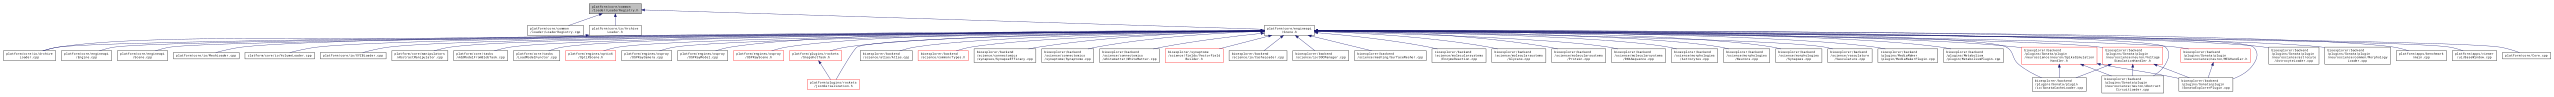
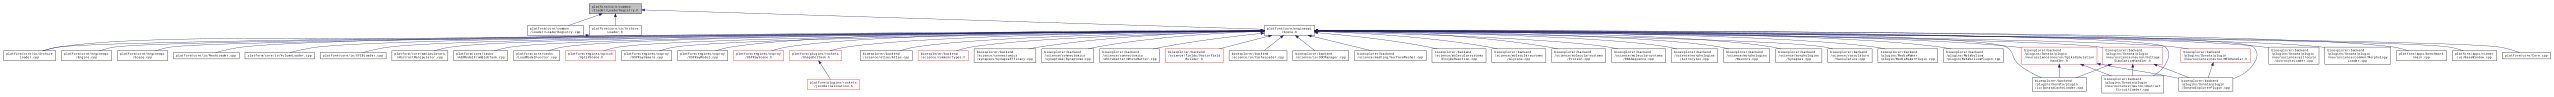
  digraph {
    fontname="Roboto Mono"
    node [color=black fillcolor=white fontname="Roboto Mono" fontsize=10 shape=record style=filled]
    edge [color=midnightblue dir=back fontname="Roboto Mono" fontsize=10 labelfontname=Helvetica labelfontsize=10 style=solid]
    n1 [fillcolor=grey75 fontcolor=black height=0.2 label="platform/core/common\l/loader/LoaderRegistry.h" width=0.4]
    n2 [height=0.2 label="platform/core/common\l/loader/LoaderRegistry.cpp" width=0.4]
    n3 [height=0.2 label="platform/core/engineapi\l/Scene.h" width=0.4]
    n4 [height=0.2 label="platform/core/io/Archive\lLoader.h" width=0.4]
    n5 [height=0.2 label="platform/apps/benchmark\l/main.cpp" width=0.4]
    n6 [height=0.2 label="platform/apps/viewer\l/ui/BaseWindow.cpp" width=0.4]
    n7 [height=0.2 label="platform/core/Core.cpp" width=0.4]
    n8 [height=0.2 label="platform/core/engineapi\l/Engine.cpp" width=0.4]
    n9 [height=0.2 label="platform/core/engineapi\l/Scene.cpp" width=0.4]
    n10 [height=0.2 label="platform/core/io/Archive\lLoader.cpp" width=0.4]
    n11 [height=0.2 label="platform/core/io/MeshLoader.cpp" width=0.4]
    n12 [height=0.2 label="platform/core/io/VolumeLoader.cpp" width=0.4]
    n13 [height=0.2 label="platform/core/io/XYZBLoader.cpp" width=0.4]
    n14 [height=0.2 label="platform/core/manipulators\l/AbstractManipulator.cpp" width=0.4]
    n15 [height=0.2 label="platform/core/tasks\l/AddModelFromBlobTask.cpp" width=0.4]
    n16 [height=0.2 label="platform/core/tasks\l/LoadModelFunctor.cpp" width=0.4]
    n17 [color=red height=0.2 label="platform/engines/optix6\l/OptiXScene.h" width=0.4]
    n18 [height=0.2 label="platform/engines/ospray\l/OSPRayCamera.cpp" width=0.4]
    n19 [height=0.2 label="platform/engines/ospray\l/OSPRayModel.cpp" width=0.4]
    n20 [color=red height=0.2 label="platform/engines/ospray\l/OSPRayScene.h" width=0.4]
    n21 [color=red height=0.2 label="platform/plugins/rockets\l/jsonSerialization.h" width=0.4]
    n22 [color=red height=0.2 label="platform/plugins/rockets\l/SnapshotTask.h" width=0.4]
    n23 [height=0.2 label="bioexplorer/backend\l/science/atlas/Atlas.cpp" width=0.4]
    n24 [color=red height=0.2 label="bioexplorer/backend\l/science/common/Types.h" width=0.4]
    n25 [height=0.2 label="bioexplorer/backend\l/science/connectomics\l/synapses/SynapseEfficacy.cpp" width=0.4]
    n26 [height=0.2 label="bioexplorer/backend\l/science/connectomics\l/synaptome/Synaptome.cpp" width=0.4]
    n27 [height=0.2 label="bioexplorer/backend\l/science/connectomics\l/whitematter/WhiteMatter.cpp" width=0.4]
-   n28 [color=red height=0.2 label="bioexplorer/synaptome\l/science/fields/VectorField\lBuilder.h" width=0.4]
+   n28 [color=red height=0.2 label="bioexplorer/backend\l/science/fields/VectorField\lBuilder.h" width=0.4]
    n29 [height=0.2 label="bioexplorer/backend\l/science/io/CacheLoader.cpp" width=0.4]
    n30 [height=0.2 label="bioexplorer/backend\l/science/io/OOCManager.cpp" width=0.4]
    n31 [height=0.2 label="bioexplorer/backend\l/science/meshing/SurfaceMesher.cpp" width=0.4]
    n32 [height=0.2 label="bioexplorer/backend\l/science/molecularsystems\l/EnzymeReaction.cpp" width=0.4]
    n33 [height=0.2 label="bioexplorer/backend\l/science/molecularsystems\l/Glycans.cpp" width=0.4]
    n34 [height=0.2 label="bioexplorer/backend\l/science/molecularsystems\l/Protein.cpp" width=0.4]
    n35 [height=0.2 label="bioexplorer/backend\l/science/molecularsystems\l/RNASequence.cpp" width=0.4]
    n36 [height=0.2 label="bioexplorer/backend\l/science/morphologies\l/Astrocytes.cpp" width=0.4]
    n37 [height=0.2 label="bioexplorer/backend\l/science/morphologies\l/Neurons.cpp" width=0.4]
    n38 [height=0.2 label="bioexplorer/backend\l/science/morphologies\l/Synapses.cpp" width=0.4]
    n39 [height=0.2 label="bioexplorer/backend\l/science/vasculature\l/Vasculature.cpp" width=0.4]
    n40 [height=0.2 label="bioexplorer/backend\l/plugins/MediaMaker\l/plugin/MediaMakerPlugin.cpp" width=0.4]
    n41 [height=0.2 label="bioexplorer/backend\l/plugins/Metabolism\l/plugin/MetabolismPlugin.cpp" width=0.4]
    n42 [height=0.2 label="bioexplorer/backend\l/plugins/Sonata/plugin\l/io/SonataCacheLoader.cpp" width=0.4]
    n43 [height=0.2 label="bioexplorer/backend\l/plugins/Sonata/plugin\l/neuroscience/astrocyte\l/AstrocyteLoader.cpp" width=0.4]
    n44 [height=0.2 label="bioexplorer/backend\l/plugins/Sonata/plugin\l/neuroscience/common/Morphology\lLoader.cpp" width=0.4]
    n45 [height=0.2 label="bioexplorer/backend\l/plugins/Sonata/plugin\l/neuroscience/neuron/Abstract\lCircuitLoader.cpp" width=0.4]
    n46 [color=red height=0.2 label="bioexplorer/backend\l/plugins/Sonata/plugin\l/neuroscience/neuron/MEGHandler.h" width=0.4]
    n47 [height=0.2 label="bioexplorer/backend\l/plugins/Sonata/plugin\l/SonataExplorerPlugin.cpp" width=0.4]
    n48 [color=red height=0.2 label="bioexplorer/backend\l/plugins/Sonata/plugin\l/neuroscience/neuron/SpikeSimulation\lHandler.h" width=0.4]
    n49 [color=red height=0.2 label="bioexplorer/backend\l/plugins/Sonata/plugin\l/neuroscience/neuron/Voltage\lSimulationHandler.h" width=0.4]
    n1 -> n2
    n1 -> n3
    n1 -> n4
    n3 -> n5
    n3 -> n6
    n3 -> n7
    n3 -> n8
    n3 -> n9
    n3 -> n10
    n3 -> n11
    n3 -> n12
    n3 -> n13
    n3 -> n14
    n3 -> n15
    n3 -> n16
    n3 -> n17
    n3 -> n18
    n3 -> n19
    n3 -> n20
-   n3 -> n21
    n3 -> n22
    n3 -> n23
    n3 -> n24
    n3 -> n25
    n3 -> n26
    n3 -> n27
    n3 -> n28
    n3 -> n29
    n3 -> n30
    n3 -> n31
    n3 -> n32
    n3 -> n33
    n3 -> n34
    n3 -> n35
    n3 -> n36
    n3 -> n37
    n3 -> n38
    n3 -> n39
    n3 -> n40
    n3 -> n41
    n3 -> n42
    n3 -> n43
    n3 -> n44
    n3 -> n45
    n3 -> n46
    n3 -> n47
    n3 -> n48
    n3 -> n49
    n4 -> n10
    n22 -> n21
    n46 -> n47
    n48 -> n42
    n48 -> n45
    n48 -> n47
    n49 -> n42
    n49 -> n45
    n49 -> n47
  }
